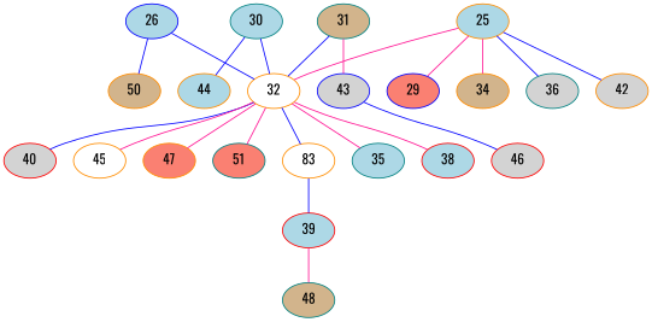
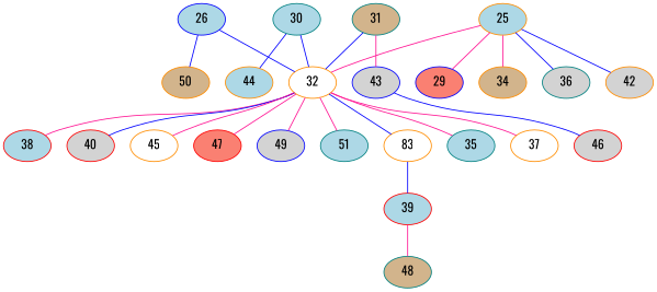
  graph {
    fontname=Oswald
    node [color=darkorange fillcolor=lightblue fontname=Oswald style=filled]
    edge [color=deeppink fontname=Oswald]
    25 [super="+18"]
    29 [color=blue fillcolor=salmon]
    32 [fillcolor=white super="+4+8+17+11+24+15+28+19+22+27+23"]
    34 [fillcolor=tan]
    36 [color=teal fillcolor=lightgrey]
    42 [fillcolor=lightgrey]
    n7 [fillcolor=white label=83]
    35 [color=teal]
+   37 [fillcolor=white]
    38 [color=red]
    40 [color=red fillcolor=lightgrey]
    45 [fillcolor=white]
-   47 [fillcolor=salmon]
-   51 [color=teal fillcolor=salmon]
+   47 [color=red fillcolor=salmon]
+   49 [color=blue fillcolor=lightgrey]
+   51 [color=teal]
    26 [color=blue super="+10+16"]
    50 [fillcolor=tan]
    30 [color=teal]
    44
    31 [color=teal fillcolor=tan]
    43 [color=blue fillcolor=lightgrey]
    39 [color=red]
    46 [color=red fillcolor=lightgrey]
    48 [color=teal fillcolor=tan]
    25 -- 29
    25 -- 32
    25 -- 34
    25 -- 36 [color=blue]
    25 -- 42 [color=blue]
    32 -- n7 [color=blue]
    32 -- 35
+   32 -- 37
    32 -- 38
    32 -- 40 [color=blue]
    32 -- 45
    32 -- 47
+   32 -- 49
    32 -- 51
    n7 -- 39 [color=blue]
    26 -- 32 [color=blue]
    26 -- 50 [color=blue]
    30 -- 32 [color=blue]
    30 -- 44 [color=blue]
    31 -- 32 [color=blue]
    31 -- 43
    43 -- 46 [color=blue]
    39 -- 48
  }
